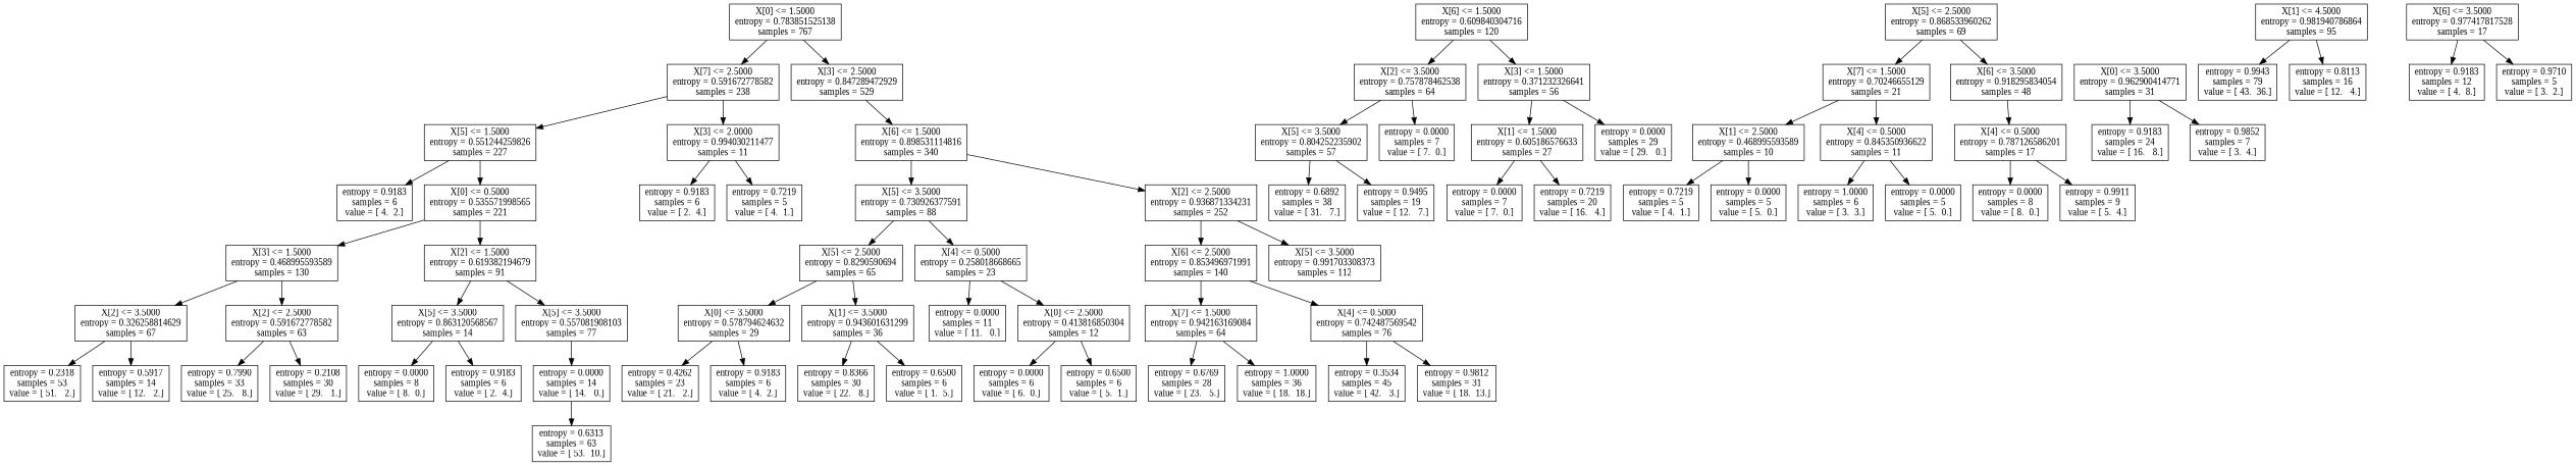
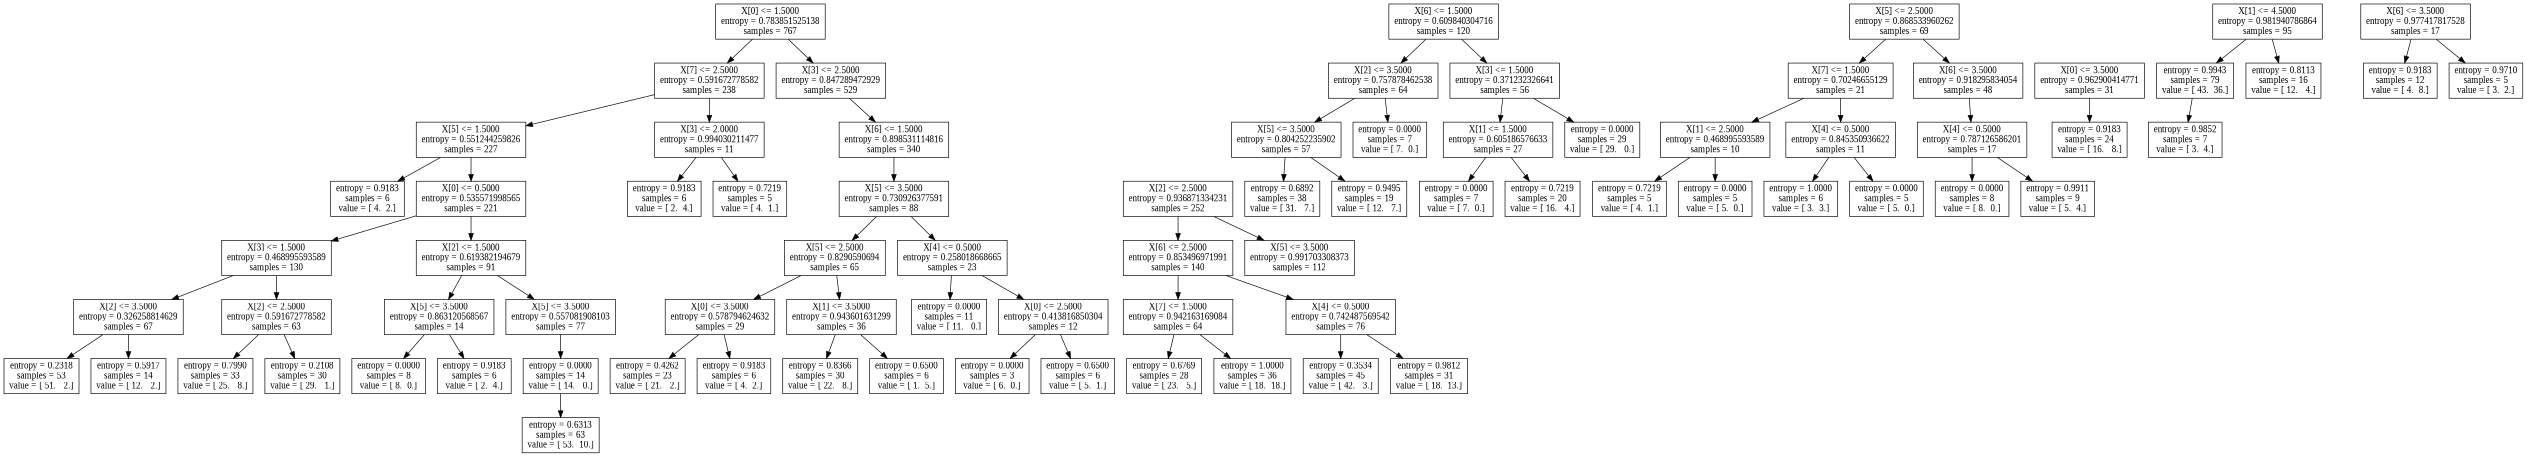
  digraph {
    fontname="Liberation Serif"
    node [fontname="Liberation Serif" shape=box]
    edge [fontname="Liberation Serif"]
    n1 [label="X[0] <= 1.5000\nentropy = 0.783851525138\nsamples = 767"]
    n2 [label="X[7] <= 2.5000\nentropy = 0.591672778582\nsamples = 238"]
    n3 [label="X[3] <= 2.5000\nentropy = 0.847289472929\nsamples = 529"]
    n4 [label="X[5] <= 1.5000\nentropy = 0.551244259826\nsamples = 227"]
    n5 [label="X[3] <= 2.0000\nentropy = 0.994030211477\nsamples = 11"]
    n6 [label="X[6] <= 1.5000\nentropy = 0.898531114816\nsamples = 340"]
    n7 [label="entropy = 0.9183\nsamples = 6\nvalue = [ 4.  2.]"]
    n8 [label="X[0] <= 0.5000\nentropy = 0.535571998565\nsamples = 221"]
    n9 [label="entropy = 0.9183\nsamples = 6\nvalue = [ 2.  4.]"]
    n10 [label="entropy = 0.7219\nsamples = 5\nvalue = [ 4.  1.]"]
    n11 [label="X[3] <= 1.5000\nentropy = 0.468995593589\nsamples = 130"]
    n12 [label="X[2] <= 1.5000\nentropy = 0.619382194679\nsamples = 91"]
    n13 [label="X[2] <= 3.5000\nentropy = 0.326258814629\nsamples = 67"]
    n14 [label="X[2] <= 2.5000\nentropy = 0.591672778582\nsamples = 63"]
    n15 [label="X[5] <= 3.5000\nentropy = 0.863120568567\nsamples = 14"]
    n16 [label="X[5] <= 3.5000\nentropy = 0.557081908103\nsamples = 77"]
    n17 [label="entropy = 0.2318\nsamples = 53\nvalue = [ 51.   2.]"]
    n18 [label="entropy = 0.5917\nsamples = 14\nvalue = [ 12.   2.]"]
    n19 [label="entropy = 0.7990\nsamples = 33\nvalue = [ 25.   8.]"]
    n20 [label="entropy = 0.2108\nsamples = 30\nvalue = [ 29.   1.]"]
    n21 [label="entropy = 0.0000\nsamples = 8\nvalue = [ 8.  0.]"]
    n22 [label="entropy = 0.9183\nsamples = 6\nvalue = [ 2.  4.]"]
    n23 [label="entropy = 0.0000\nsamples = 14\nvalue = [ 14.   0.]"]
    n24 [label="entropy = 0.6313\nsamples = 63\nvalue = [ 53.  10.]"]
    n25 [label="X[5] <= 3.5000\nentropy = 0.730926377591\nsamples = 88"]
    n26 [label="X[2] <= 2.5000\nentropy = 0.936871334231\nsamples = 252"]
    n27 [label="X[6] <= 1.5000\nentropy = 0.609840304716\nsamples = 120"]
    n28 [label="X[2] <= 3.5000\nentropy = 0.757878462538\nsamples = 64"]
    n29 [label="X[3] <= 1.5000\nentropy = 0.371232326641\nsamples = 56"]
    n30 [label="X[5] <= 2.5000\nentropy = 0.868533960262\nsamples = 69"]
    n31 [label="X[7] <= 1.5000\nentropy = 0.70246655129\nsamples = 21"]
    n32 [label="X[6] <= 3.5000\nentropy = 0.918295834054\nsamples = 48"]
    n33 [label="X[5] <= 3.5000\nentropy = 0.804252235902\nsamples = 57"]
    n34 [label="entropy = 0.0000\nsamples = 7\nvalue = [ 7.  0.]"]
    n35 [label="X[1] <= 1.5000\nentropy = 0.605186576633\nsamples = 27"]
    n36 [label="entropy = 0.0000\nsamples = 29\nvalue = [ 29.   0.]"]
    n37 [label="entropy = 0.6892\nsamples = 38\nvalue = [ 31.   7.]"]
    n38 [label="entropy = 0.9495\nsamples = 19\nvalue = [ 12.   7.]"]
    n39 [label="entropy = 0.0000\nsamples = 7\nvalue = [ 7.  0.]"]
    n40 [label="entropy = 0.7219\nsamples = 20\nvalue = [ 16.   4.]"]
    n41 [label="X[1] <= 2.5000\nentropy = 0.468995593589\nsamples = 10"]
    n42 [label="X[4] <= 0.5000\nentropy = 0.845350936622\nsamples = 11"]
    n43 [label="X[4] <= 0.5000\nentropy = 0.787126586201\nsamples = 17"]
    n44 [label="entropy = 0.7219\nsamples = 5\nvalue = [ 4.  1.]"]
    n45 [label="entropy = 0.0000\nsamples = 5\nvalue = [ 5.  0.]"]
    n46 [label="entropy = 1.0000\nsamples = 6\nvalue = [ 3.  3.]"]
    n47 [label="entropy = 0.0000\nsamples = 5\nvalue = [ 5.  0.]"]
    n48 [label="X[0] <= 3.5000\nentropy = 0.962900414771\nsamples = 31"]
    n49 [label="entropy = 0.9183\nsamples = 24\nvalue = [ 16.   8.]"]
    n50 [label="entropy = 0.9852\nsamples = 7\nvalue = [ 3.  4.]"]
    n51 [label="entropy = 0.0000\nsamples = 8\nvalue = [ 8.  0.]"]
    n52 [label="entropy = 0.9911\nsamples = 9\nvalue = [ 5.  4.]"]
    n53 [label="X[5] <= 2.5000\nentropy = 0.8290590694\nsamples = 65"]
    n54 [label="X[4] <= 0.5000\nentropy = 0.258018668665\nsamples = 23"]
    n55 [label="X[6] <= 2.5000\nentropy = 0.853496971991\nsamples = 140"]
    n56 [label="X[5] <= 3.5000\nentropy = 0.991703308373\nsamples = 112"]
    n57 [label="X[0] <= 3.5000\nentropy = 0.578794624632\nsamples = 29"]
    n58 [label="X[1] <= 3.5000\nentropy = 0.943601631299\nsamples = 36"]
    n59 [label="entropy = 0.0000\nsamples = 11\nvalue = [ 11.   0.]"]
    n60 [label="X[0] <= 2.5000\nentropy = 0.413816850304\nsamples = 12"]
    n61 [label="entropy = 0.4262\nsamples = 23\nvalue = [ 21.   2.]"]
    n62 [label="entropy = 0.9183\nsamples = 6\nvalue = [ 4.  2.]"]
    n63 [label="entropy = 0.8366\nsamples = 30\nvalue = [ 22.   8.]"]
    n64 [label="entropy = 0.6500\nsamples = 6\nvalue = [ 1.  5.]"]
-   n65 [label="entropy = 0.0000\nsamples = 6\nvalue = [ 6.  0.]"]
+   n65 [label="entropy = 0.0000\nsamples = 3\nvalue = [ 6.  0.]"]
    n66 [label="entropy = 0.6500\nsamples = 6\nvalue = [ 5.  1.]"]
    n67 [label="X[7] <= 1.5000\nentropy = 0.942163169084\nsamples = 64"]
    n68 [label="X[4] <= 0.5000\nentropy = 0.742487569542\nsamples = 76"]
    n69 [label="entropy = 0.6769\nsamples = 28\nvalue = [ 23.   5.]"]
    n70 [label="entropy = 1.0000\nsamples = 36\nvalue = [ 18.  18.]"]
    n71 [label="entropy = 0.3534\nsamples = 45\nvalue = [ 42.   3.]"]
    n72 [label="entropy = 0.9812\nsamples = 31\nvalue = [ 18.  13.]"]
    n73 [label="X[1] <= 4.5000\nentropy = 0.981940786864\nsamples = 95"]
    n74 [label="entropy = 0.9943\nsamples = 79\nvalue = [ 43.  36.]"]
    n75 [label="entropy = 0.8113\nsamples = 16\nvalue = [ 12.   4.]"]
    n76 [label="X[6] <= 3.5000\nentropy = 0.977417817528\nsamples = 17"]
    n77 [label="entropy = 0.9183\nsamples = 12\nvalue = [ 4.  8.]"]
    n78 [label="entropy = 0.9710\nsamples = 5\nvalue = [ 3.  2.]"]
    n1 -> n2
    n1 -> n3
    n2 -> n4
    n2 -> n5
    n3 -> n6
    n4 -> n7
    n4 -> n8
    n5 -> n9
    n5 -> n10
    n6 -> n25
-   n6 -> n26
    n8 -> n11
    n8 -> n12
    n11 -> n13
    n11 -> n14
    n12 -> n15
    n12 -> n16
    n13 -> n17
    n13 -> n18
    n14 -> n19
    n14 -> n20
    n15 -> n21
    n15 -> n22
    n16 -> n23
    n23 -> n24
    n25 -> n53
    n25 -> n54
    n26 -> n55
    n26 -> n56
    n27 -> n28
    n27 -> n29
    n28 -> n33
    n28 -> n34
    n29 -> n35
    n29 -> n36
    n30 -> n31
    n30 -> n32
    n31 -> n41
    n31 -> n42
    n32 -> n43
    n33 -> n37
    n33 -> n38
    n35 -> n39
    n35 -> n40
    n41 -> n44
    n41 -> n45
    n42 -> n46
    n42 -> n47
    n43 -> n51
    n43 -> n52
    n48 -> n49
-   n48 -> n50
+   n74 -> n50
    n53 -> n57
    n53 -> n58
    n54 -> n59
    n54 -> n60
    n55 -> n67
    n55 -> n68
    n57 -> n61
    n57 -> n62
    n58 -> n63
    n58 -> n64
    n60 -> n65
    n60 -> n66
    n67 -> n69
    n67 -> n70
    n68 -> n71
    n68 -> n72
    n73 -> n74
    n73 -> n75
    n76 -> n77
    n76 -> n78
  }
